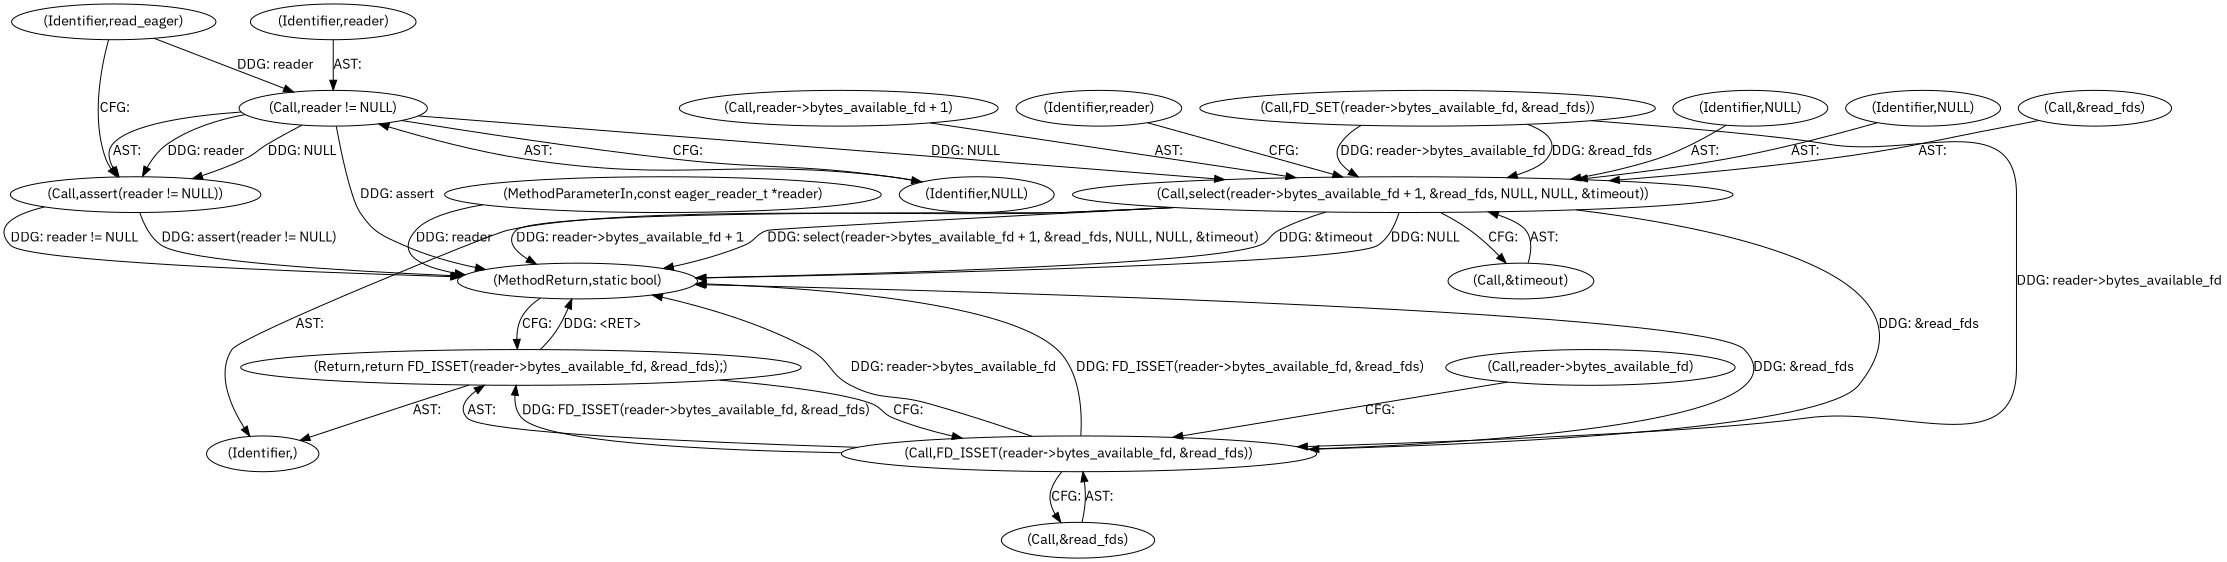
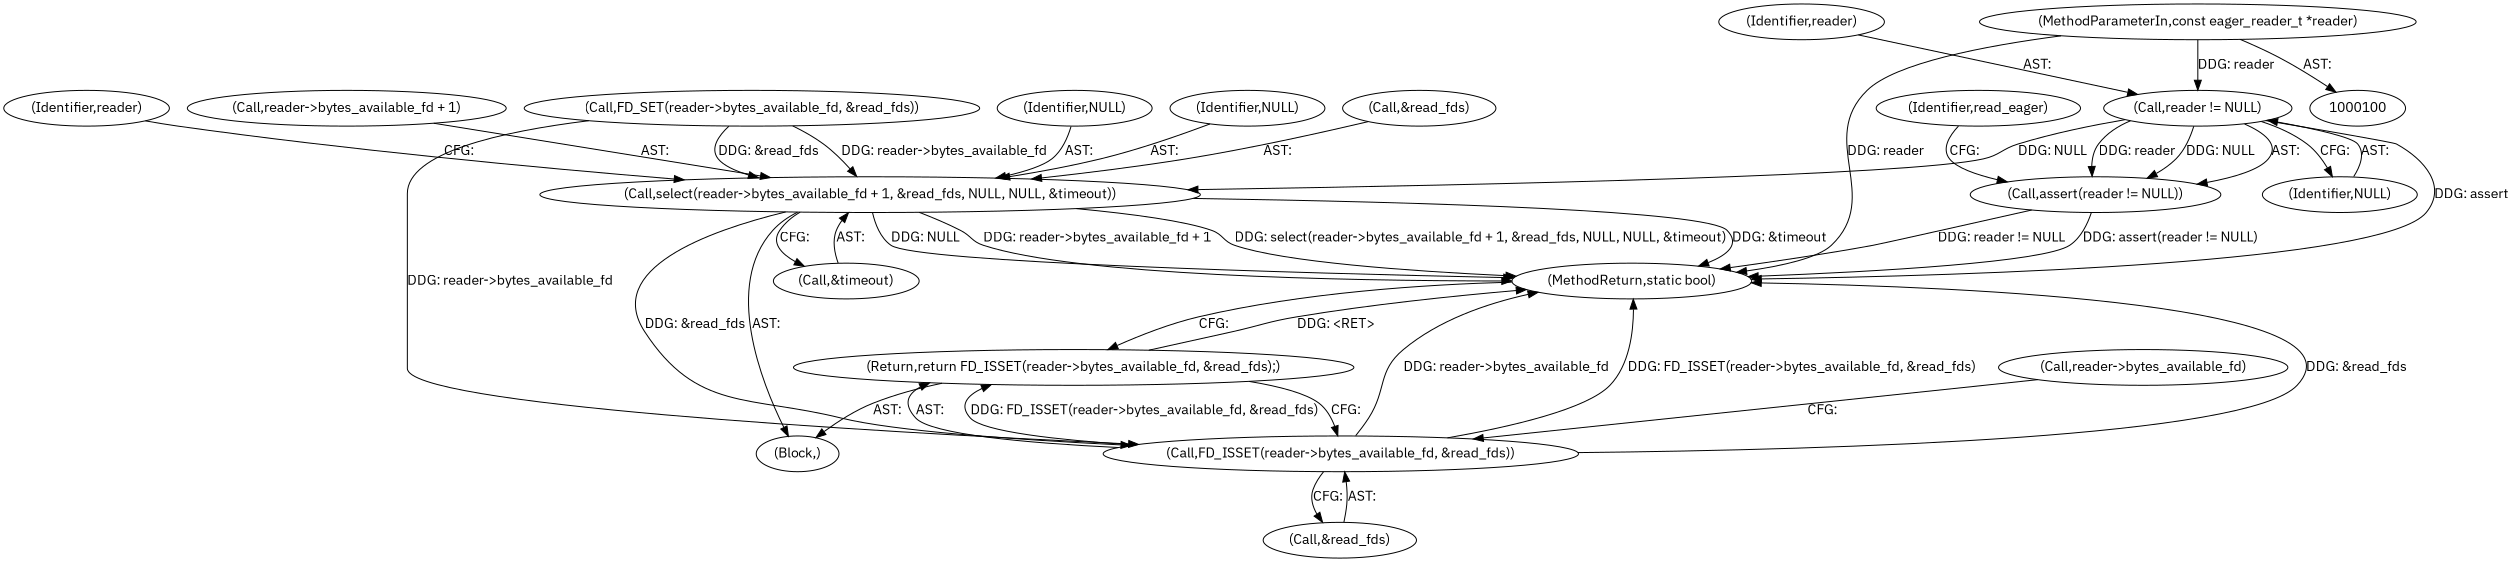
  digraph {
    fontname="IBM Plex Sans"
    node [fontname="IBM Plex Sans"]
    edge [fontname="IBM Plex Sans"]
    n1 [label="(Call,reader != NULL)"]
    n2 [label="(Call,assert(reader != NULL))"]
    n3 [label="(Call,select(reader->bytes_available_fd + 1, &read_fds, NULL, NULL, &timeout))"]
    n4 [label="(Identifier,NULL)"]
    n5 [label="(MethodReturn,static bool)"]
-   n6 [label="(Identifier,)"]
+   n6 [label="(Block,)"]
    n7 [label="(Call,FD_ISSET(reader->bytes_available_fd, &read_fds))"]
    n8 [label="(Call,&timeout)"]
    n9 [label="(Return,return FD_ISSET(reader->bytes_available_fd, &read_fds);)"]
    n10 [label="(MethodParameterIn,const eager_reader_t *reader)"]
+   1000100
    n12 [label="(Call,&read_fds)"]
    n13 [label="(Identifier,reader)"]
    n14 [label="(Call,reader->bytes_available_fd + 1)"]
    n15 [label="(Call,FD_SET(reader->bytes_available_fd, &read_fds))"]
    n16 [label="(Call,reader->bytes_available_fd)"]
    n17 [label="(Identifier,NULL)"]
    n18 [label="(Identifier,NULL)"]
    n19 [label="(Call,&read_fds)"]
    n20 [label="(Identifier,reader)"]
    n21 [label="(Identifier,read_eager)"]
    n1 -> n2 [label="AST: "]
    n1 -> n2 [label="DDG: reader"]
    n1 -> n2 [label="DDG: NULL"]
    n1 -> n3 [label="DDG: NULL"]
    n1 -> n4 [label="CFG: "]
    n1 -> n5 [label="DDG: assert"]
    n2 -> n5 [label="DDG: reader != NULL"]
    n2 -> n5 [label="DDG: assert(reader != NULL)"]
    n3 -> n5 [label="DDG: NULL"]
    n3 -> n5 [label="DDG: reader->bytes_available_fd + 1"]
    n3 -> n5 [label="DDG: select(reader->bytes_available_fd + 1, &read_fds, NULL, NULL, &timeout)"]
    n3 -> n5 [label="DDG: &timeout"]
    n3 -> n6 [label="AST: "]
    n3 -> n7 [label="DDG: &read_fds"]
    n3 -> n8 [label="CFG: "]
    n4 -> n1 [label="AST: "]
    n5 -> n9 [label="CFG: "]
    n7 -> n5 [label="DDG: reader->bytes_available_fd"]
    n7 -> n5 [label="DDG: FD_ISSET(reader->bytes_available_fd, &read_fds)"]
    n7 -> n5 [label="DDG: &read_fds"]
    n7 -> n9 [label="AST: "]
    n7 -> n9 [label="DDG: FD_ISSET(reader->bytes_available_fd, &read_fds)"]
    n7 -> n12 [label="CFG: "]
    n8 -> n3 [label="AST: "]
    n9 -> n5 [label="DDG: <RET>"]
    n9 -> n6 [label="AST: "]
    n9 -> n7 [label="CFG: "]
-   n21 -> n1 [label="DDG: reader"]
+   n10 -> n1 [label="DDG: reader"]
    n10 -> n5 [label="DDG: reader"]
+   n10 -> 1000100 [label="AST: "]
    n12 -> n7 [label="AST: "]
    n13 -> n3 [label="CFG: "]
    n14 -> n3 [label="AST: "]
    n15 -> n3 [label="DDG: reader->bytes_available_fd"]
    n15 -> n3 [label="DDG: &read_fds"]
    n15 -> n7 [label="DDG: reader->bytes_available_fd"]
    n16 -> n7 [label="CFG: "]
    n17 -> n3 [label="AST: "]
    n18 -> n3 [label="AST: "]
    n19 -> n3 [label="AST: "]
    n20 -> n1 [label="AST: "]
    n21 -> n2 [label="CFG: "]
  }
